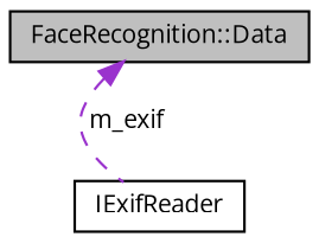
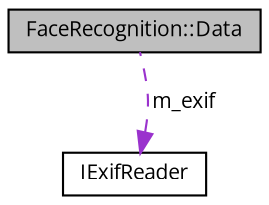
  digraph {
    fontname="Open Sans"
    node [color=black fontname="Open Sans" fontsize=10 shape=record style=filled]
    n1 [fillcolor=grey75 fontcolor=black height=0.2 label="FaceRecognition::Data" width=0.4]
    n2 [fillcolor=white height=0.2 label=IExifReader width=0.4]
-   n1 -> n2 [color=darkorchid3 dir=back fontname="Open Sans" fontsize=10 label=" m_exif" labelfontname=Helvetica labelfontsize=10 style=dashed]
+   n2 -> n1 [color=darkorchid3 dir=back fontname="Open Sans" fontsize=10 label=" m_exif" labelfontname=Helvetica labelfontsize=10 style=dashed]
  }
